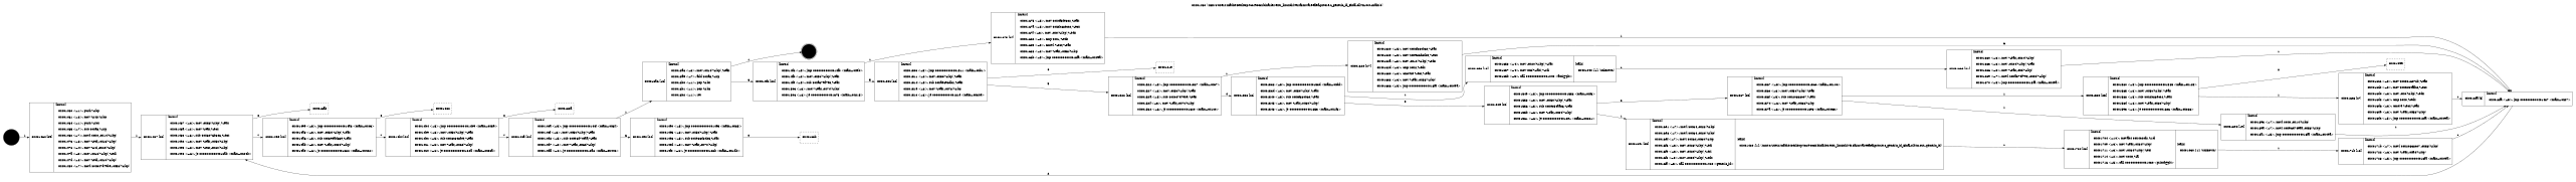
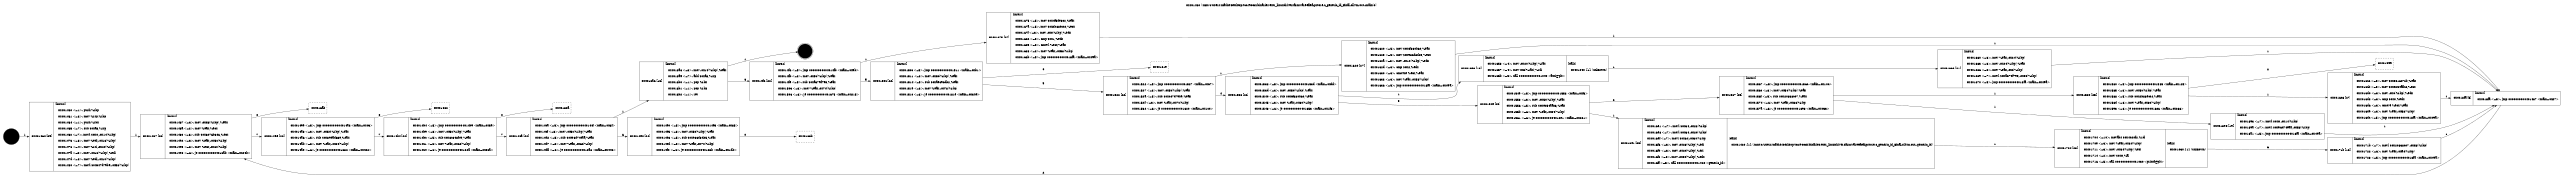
  digraph {
    label="0x401460 (/mnt/c/Users/mathe/Desktop/tcc/POCII/binaries/extr_linuxdriversfirmwareefiefi-pstore.c_generic_id_Final-ollvm.out::main(0))"
    labelloc=t
    rankdir=LR
    node [shape=record]
    Entry [fillcolor=black height=0.3 shape=circle style=filled width=0.3]
    n2 [label="{\n     0x401460 [39]\l\n     | [instrs]\l\n     &nbsp;&nbsp;0x401460 \<+1\>: push %rbp\l\n     &nbsp;&nbsp;0x401461 \<+3\>: mov %rsp,%rbp\l\n     &nbsp;&nbsp;0x401464 \<+1\>: push %rbx\l\n     &nbsp;&nbsp;0x401465 \<+7\>: sub $0xa8,%rsp\l\n     &nbsp;&nbsp;0x40146c \<+7\>: movl $0x0,-0x14(%rbp)\l\n     &nbsp;&nbsp;0x401473 \<+3\>: mov %edi,-0x18(%rbp)\l\n     &nbsp;&nbsp;0x401476 \<+4\>: mov %rsi,-0x20(%rbp)\l\n     &nbsp;&nbsp;0x40147a \<+3\>: mov -0x18(%rbp),%edi\l\n     &nbsp;&nbsp;0x40147d \<+3\>: mov %edi,-0x10(%rbp)\l\n     &nbsp;&nbsp;0x401480 \<+7\>: movl $0xc47d79b9,-0x58(%rbp)\l\n  }"]
    n3 [label="{\n     0x401487 [23]\l\n     | [instrs]\l\n     &nbsp;&nbsp;0x401487 \<+3\>: mov -0x58(%rbp),%eax\l\n     &nbsp;&nbsp;0x40148a \<+2\>: mov %eax,%ecx\l\n     &nbsp;&nbsp;0x40148c \<+6\>: sub $0x8276b646,%ecx\l\n     &nbsp;&nbsp;0x401492 \<+3\>: mov %eax,-0x5c(%rbp)\l\n     &nbsp;&nbsp;0x401495 \<+3\>: mov %ecx,-0x60(%rbp)\l\n     &nbsp;&nbsp;0x401498 \<+6\>: je 00000000004016ab \<main+0x24b\>\l\n  }"]
    n4 [label="{\n     0x4016ab\l\n  }" style=dashed]
    n5 [label="{\n     0x40149e [22]\l\n     | [instrs]\l\n     &nbsp;&nbsp;0x40149e \<+5\>: jmp 00000000004014a3 \<main+0x43\>\l\n     &nbsp;&nbsp;0x4014a3 \<+3\>: mov -0x5c(%rbp),%eax\l\n     &nbsp;&nbsp;0x4014a6 \<+5\>: sub $0x89ead63e,%eax\l\n     &nbsp;&nbsp;0x4014ab \<+3\>: mov %eax,-0x64(%rbp)\l\n     &nbsp;&nbsp;0x4014ae \<+6\>: je 0000000000401882 \<main+0x422\>\l\n  }"]
    n6 [label="{\n     0x401882\l\n  }" style=dashed]
    n7 [label="{\n     0x4014b4 [22]\l\n     | [instrs]\l\n     &nbsp;&nbsp;0x4014b4 \<+5\>: jmp 00000000004014b9 \<main+0x59\>\l\n     &nbsp;&nbsp;0x4014b9 \<+3\>: mov -0x5c(%rbp),%eax\l\n     &nbsp;&nbsp;0x4014bc \<+5\>: sub $0x8c848f49,%eax\l\n     &nbsp;&nbsp;0x4014c1 \<+3\>: mov %eax,-0x68(%rbp)\l\n     &nbsp;&nbsp;0x4014c4 \<+6\>: je 000000000040182a \<main+0x3ca\>\l\n  }"]
    n8 [label="{\n     0x40182a\l\n  }" style=dashed]
    n9 [label="{\n     0x4014ca [22]\l\n     | [instrs]\l\n     &nbsp;&nbsp;0x4014ca \<+5\>: jmp 00000000004014cf \<main+0x6f\>\l\n     &nbsp;&nbsp;0x4014cf \<+3\>: mov -0x5c(%rbp),%eax\l\n     &nbsp;&nbsp;0x4014d2 \<+5\>: sub $0x96d74eaa,%eax\l\n     &nbsp;&nbsp;0x4014d7 \<+3\>: mov %eax,-0x6c(%rbp)\l\n     &nbsp;&nbsp;0x4014da \<+6\>: je 00000000004018a6 \<main+0x446\>\l\n  }"]
    Exit [fillcolor=black height=0.3 peripheries=2 shape=circle style=filled width=0.3]
    n11 [label="{\n     0x4018a6 [13]\l\n     | [instrs]\l\n     &nbsp;&nbsp;0x4018a6 \<+3\>: mov -0x14(%rbp),%eax\l\n     &nbsp;&nbsp;0x4018a9 \<+7\>: add $0xa8,%rsp\l\n     &nbsp;&nbsp;0x4018b0 \<+1\>: pop %rbx\l\n     &nbsp;&nbsp;0x4018b1 \<+1\>: pop %rbp\l\n     &nbsp;&nbsp;0x4018b2 \<+1\>: ret\l\n  }"]
    n12 [label="{\n     0x4014e0 [22]\l\n     | [instrs]\l\n     &nbsp;&nbsp;0x4014e0 \<+5\>: jmp 00000000004014e5 \<main+0x85\>\l\n     &nbsp;&nbsp;0x4014e5 \<+3\>: mov -0x5c(%rbp),%eax\l\n     &nbsp;&nbsp;0x4014e8 \<+5\>: sub $0x986d8d25,%eax\l\n     &nbsp;&nbsp;0x4014ed \<+3\>: mov %eax,-0x70(%rbp)\l\n     &nbsp;&nbsp;0x4014f0 \<+6\>: je 000000000040163b \<main+0x1db\>\l\n  }"]
    n13 [label="{\n     0x40171b [18]\l\n     | [instrs]\l\n     &nbsp;&nbsp;0x40171b \<+7\>: movl $0x20838c07,-0x58(%rbp)\l\n     &nbsp;&nbsp;0x401722 \<+6\>: mov %eax,-0xa4(%rbp)\l\n     &nbsp;&nbsp;0x401728 \<+5\>: jmp 00000000004018fa \<main+0x49a\>\l\n  }"]
    n14 [label="{\n     0x4018fa [5]\l\n     | [instrs]\l\n     &nbsp;&nbsp;0x4018fa \<+5\>: jmp 0000000000401487 \<main+0x27\>\l\n  }"]
    n15 [label="{\n     0x4014f6 [22]\l\n     | [instrs]\l\n     &nbsp;&nbsp;0x4014f6 \<+5\>: jmp 00000000004014fb \<main+0x9b\>\l\n     &nbsp;&nbsp;0x4014fb \<+3\>: mov -0x5c(%rbp),%eax\l\n     &nbsp;&nbsp;0x4014fe \<+5\>: sub $0xa679f795,%eax\l\n     &nbsp;&nbsp;0x401503 \<+3\>: mov %eax,-0x74(%rbp)\l\n     &nbsp;&nbsp;0x401506 \<+6\>: je 0000000000401675 \<main+0x215\>\l\n  }"]
    n16 [label="{\n     0x40163b\l\n  }" style=dashed]
    n17 [label="{\n     0x401704 [23]\l\n     | [instrs]\l\n     &nbsp;&nbsp;0x401704 \<+10\>: movabs $0x4020f2,%rdi\l\n     &nbsp;&nbsp;0x40170e \<+3\>: mov %eax,-0x34(%rbp)\l\n     &nbsp;&nbsp;0x401711 \<+3\>: mov -0x34(%rbp),%esi\l\n     &nbsp;&nbsp;0x401714 \<+2\>: mov $0x0,%al\l\n     &nbsp;&nbsp;0x401716 \<+5\>: call 0000000000401030 \<printf@plt\>\l\n     | [calls]\l\n     &nbsp;&nbsp;0x401030 \{1\} (unknown)\l\n  }"]
    n18 [label="{\n     0x401675 [27]\l\n     | [instrs]\l\n     &nbsp;&nbsp;0x401675 \<+5\>: mov $0x4f5de3c2,%eax\l\n     &nbsp;&nbsp;0x40167a \<+5\>: mov $0x2b88ec02,%ecx\l\n     &nbsp;&nbsp;0x40167f \<+3\>: mov -0xc(%rbp),%edx\l\n     &nbsp;&nbsp;0x401682 \<+3\>: cmp $0x1,%edx\l\n     &nbsp;&nbsp;0x401685 \<+3\>: cmovl %ecx,%eax\l\n     &nbsp;&nbsp;0x401688 \<+3\>: mov %eax,-0x58(%rbp)\l\n     &nbsp;&nbsp;0x40168b \<+5\>: jmp 00000000004018fa \<main+0x49a\>\l\n  }"]
    n19 [label="{\n     0x40150c [22]\l\n     | [instrs]\l\n     &nbsp;&nbsp;0x40150c \<+5\>: jmp 0000000000401511 \<main+0xb1\>\l\n     &nbsp;&nbsp;0x401511 \<+3\>: mov -0x5c(%rbp),%eax\l\n     &nbsp;&nbsp;0x401514 \<+5\>: sub $0xae696db2,%eax\l\n     &nbsp;&nbsp;0x401519 \<+3\>: mov %eax,-0x78(%rbp)\l\n     &nbsp;&nbsp;0x40151c \<+6\>: je 000000000040181e \<main+0x3be\>\l\n  }"]
    n20 [label="{\n     0x401599\l\n  }" style=dashed]
    n21 [label="{\n     0x40181e\l\n  }" style=dashed]
    n22 [label="{\n     0x401522 [22]\l\n     | [instrs]\l\n     &nbsp;&nbsp;0x401522 \<+5\>: jmp 0000000000401527 \<main+0xc7\>\l\n     &nbsp;&nbsp;0x401527 \<+3\>: mov -0x5c(%rbp),%eax\l\n     &nbsp;&nbsp;0x40152a \<+5\>: sub $0xc47d79b9,%eax\l\n     &nbsp;&nbsp;0x40152f \<+3\>: mov %eax,-0x7c(%rbp)\l\n     &nbsp;&nbsp;0x401532 \<+6\>: je 0000000000401620 \<main+0x1c0\>\l\n  }"]
    n23 [label="{\n     0x4016c6 [27]\l\n     | [instrs]\l\n     &nbsp;&nbsp;0x4016c6 \<+5\>: mov $0x5816c72b,%eax\l\n     &nbsp;&nbsp;0x4016cb \<+5\>: mov $0xe254aac6,%ecx\l\n     &nbsp;&nbsp;0x4016d0 \<+3\>: mov -0xc(%rbp),%edx\l\n     &nbsp;&nbsp;0x4016d3 \<+3\>: cmp $0x0,%edx\l\n     &nbsp;&nbsp;0x4016d6 \<+3\>: cmove %ecx,%eax\l\n     &nbsp;&nbsp;0x4016d9 \<+3\>: mov %eax,-0x58(%rbp)\l\n     &nbsp;&nbsp;0x4016dc \<+5\>: jmp 00000000004018fa \<main+0x49a\>\l\n  }"]
    n24 [label="{\n     0x401620 [27]\l\n     | [instrs]\l\n     &nbsp;&nbsp;0x401620 \<+5\>: mov $0xcf380b60,%eax\l\n     &nbsp;&nbsp;0x401625 \<+5\>: mov $0x986d8d25,%ecx\l\n     &nbsp;&nbsp;0x40162a \<+3\>: mov -0x10(%rbp),%edx\l\n     &nbsp;&nbsp;0x40162d \<+3\>: cmp $0x2,%edx\l\n     &nbsp;&nbsp;0x401630 \<+3\>: cmovne %ecx,%eax\l\n     &nbsp;&nbsp;0x401633 \<+3\>: mov %eax,-0x58(%rbp)\l\n     &nbsp;&nbsp;0x401636 \<+5\>: jmp 00000000004018fa \<main+0x49a\>\l\n  }"]
    n25 [label="{\n     0x401538 [22]\l\n     | [instrs]\l\n     &nbsp;&nbsp;0x401538 \<+5\>: jmp 000000000040153d \<main+0xdd\>\l\n     &nbsp;&nbsp;0x40153d \<+3\>: mov -0x5c(%rbp),%eax\l\n     &nbsp;&nbsp;0x401540 \<+5\>: sub $0xcf380b60,%eax\l\n     &nbsp;&nbsp;0x401545 \<+3\>: mov %eax,-0x80(%rbp)\l\n     &nbsp;&nbsp;0x401548 \<+6\>: je 0000000000401653 \<main+0x1f3\>\l\n  }"]
    n26 [label="{\n     0x401580 [25]\l\n     | [instrs]\l\n     &nbsp;&nbsp;0x401580 \<+5\>: jmp 0000000000401585 \<main+0x125\>\l\n     &nbsp;&nbsp;0x401585 \<+3\>: mov -0x5c(%rbp),%eax\l\n     &nbsp;&nbsp;0x401588 \<+5\>: sub $0x2b88ec02,%eax\l\n     &nbsp;&nbsp;0x40158d \<+6\>: mov %eax,-0x8c(%rbp)\l\n     &nbsp;&nbsp;0x401593 \<+6\>: je 00000000004016c6 \<main+0x266\>\l\n  }"]
    n27 [label="{\n     0x401653 [13]\l\n     | [instrs]\l\n     &nbsp;&nbsp;0x401653 \<+4\>: mov -0x20(%rbp),%rax\l\n     &nbsp;&nbsp;0x401657 \<+4\>: mov 0x8(%rax),%rdi\l\n     &nbsp;&nbsp;0x40165b \<+5\>: call 0000000000401040 \<atoi@plt\>\l\n     | [calls]\l\n     &nbsp;&nbsp;0x401040 \{1\} (unknown)\l\n  }"]
    n28 [label="{\n     0x40154e [25]\l\n     | [instrs]\l\n     &nbsp;&nbsp;0x40154e \<+5\>: jmp 0000000000401553 \<main+0xf3\>\l\n     &nbsp;&nbsp;0x401553 \<+3\>: mov -0x5c(%rbp),%eax\l\n     &nbsp;&nbsp;0x401556 \<+5\>: sub $0xe254aac6,%eax\l\n     &nbsp;&nbsp;0x40155b \<+6\>: mov %eax,-0x84(%rbp)\l\n     &nbsp;&nbsp;0x401561 \<+6\>: je 00000000004016e1 \<main+0x281\>\l\n  }"]
    n29 [label="{\n     0x401893 [19]\l\n     | [instrs]\l\n     &nbsp;&nbsp;0x401893 \<+7\>: movl $0x0,-0x14(%rbp)\l\n     &nbsp;&nbsp;0x40189a \<+7\>: movl $0x96d74eaa,-0x58(%rbp)\l\n     &nbsp;&nbsp;0x4018a1 \<+5\>: jmp 00000000004018fa \<main+0x49a\>\l\n  }"]
    n30 [label="{\n     0x401660 [21]\l\n     | [instrs]\l\n     &nbsp;&nbsp;0x401660 \<+3\>: mov %eax,-0x24(%rbp)\l\n     &nbsp;&nbsp;0x401663 \<+3\>: mov -0x24(%rbp),%eax\l\n     &nbsp;&nbsp;0x401666 \<+3\>: mov %eax,-0xc(%rbp)\l\n     &nbsp;&nbsp;0x401669 \<+7\>: movl $0xa679f795,-0x58(%rbp)\l\n     &nbsp;&nbsp;0x401670 \<+5\>: jmp 00000000004018fa \<main+0x49a\>\l\n  }"]
    n31 [label="{\n     0x401567 [25]\l\n     | [instrs]\l\n     &nbsp;&nbsp;0x401567 \<+5\>: jmp 000000000040156c \<main+0x10c\>\l\n     &nbsp;&nbsp;0x40156c \<+3\>: mov -0x5c(%rbp),%eax\l\n     &nbsp;&nbsp;0x40156f \<+5\>: sub $0x20838c07,%eax\l\n     &nbsp;&nbsp;0x401574 \<+6\>: mov %eax,-0x88(%rbp)\l\n     &nbsp;&nbsp;0x40157a \<+6\>: je 0000000000401893 \<main+0x433\>\l\n  }"]
    n32 [label="{\n     0x4016e1 [35]\l\n     | [instrs]\l\n     &nbsp;&nbsp;0x4016e1 \<+7\>: movl $0x64,-0x28(%rbp)\l\n     &nbsp;&nbsp;0x4016e8 \<+7\>: movl $0x64,-0x2c(%rbp)\l\n     &nbsp;&nbsp;0x4016ef \<+7\>: movl $0x64,-0x30(%rbp)\l\n     &nbsp;&nbsp;0x4016f6 \<+3\>: mov -0x28(%rbp),%edi\l\n     &nbsp;&nbsp;0x4016f9 \<+3\>: mov -0x2c(%rbp),%esi\l\n     &nbsp;&nbsp;0x4016fc \<+3\>: mov -0x30(%rbp),%edx\l\n     &nbsp;&nbsp;0x4016ff \<+5\>: call 0000000000401420 \<generic_id\>\l\n     | [calls]\l\n     &nbsp;&nbsp;0x401420 \{1\} (/mnt/c/Users/mathe/Desktop/tcc/POCII/binaries/extr_linuxdriversfirmwareefiefi-pstore.c_generic_id_Final-ollvm.out::generic_id)\l\n  }"]
    Entry -> n2 [label=" 1"]
    n2 -> n3 [label=" 1"]
    n3 -> n4 [label=" 0"]
    n3 -> n5 [label=" 7"]
    n5 -> n6 [label=" 0"]
    n5 -> n7 [label=" 7"]
    n7 -> n8 [label=" 0"]
    n7 -> n9 [label=" 7"]
    n9 -> n11 [label=" 1"]
    n9 -> n12 [label=" 6"]
    n11 -> Exit [label=" 1"]
    n11 -> n15 [label=" 6"]
    n12 -> n16 [label=" 0"]
    n13 -> n14 [label=" 1"]
    n14 -> n3 [label=" 2"]
    n15 -> n18 [label=" 1"]
    n15 -> n19 [label=" 5"]
-   n17 -> n13 [label=" 1"]
+   n17 -> n13 [label=" 6"]
    n18 -> n14 [label=" 1"]
    n19 -> n21 [label=" 0"]
    n19 -> n22 [label=" 5"]
    n22 -> n24 [label=" 1"]
    n22 -> n25 [label=" 4"]
    n23 -> n14 [label=" 1"]
-   n24 -> n14 [label=" 6"]
+   n24 -> n14 [label=" 1"]
    n25 -> n27 [label=" 1"]
    n25 -> n28 [label=" 3"]
    n26 -> n20 [label=" 0"]
    n26 -> n23 [label=" 1"]
    n27 -> n30 [label=" 1"]
    n28 -> n31 [label=" 2"]
    n28 -> n32 [label=" 1"]
    n29 -> n14 [label=" 1"]
    n30 -> n14 [label=" 1"]
    n31 -> n26 [label=" 1"]
    n31 -> n29 [label=" 1"]
    n32 -> n17 [label=" 1"]
  }
